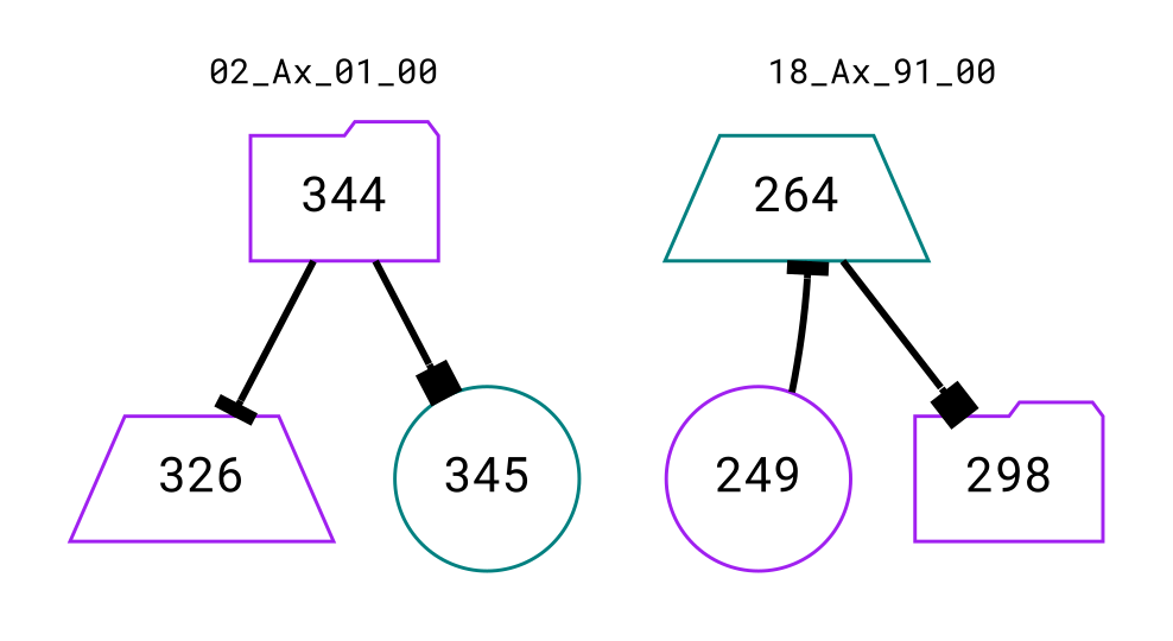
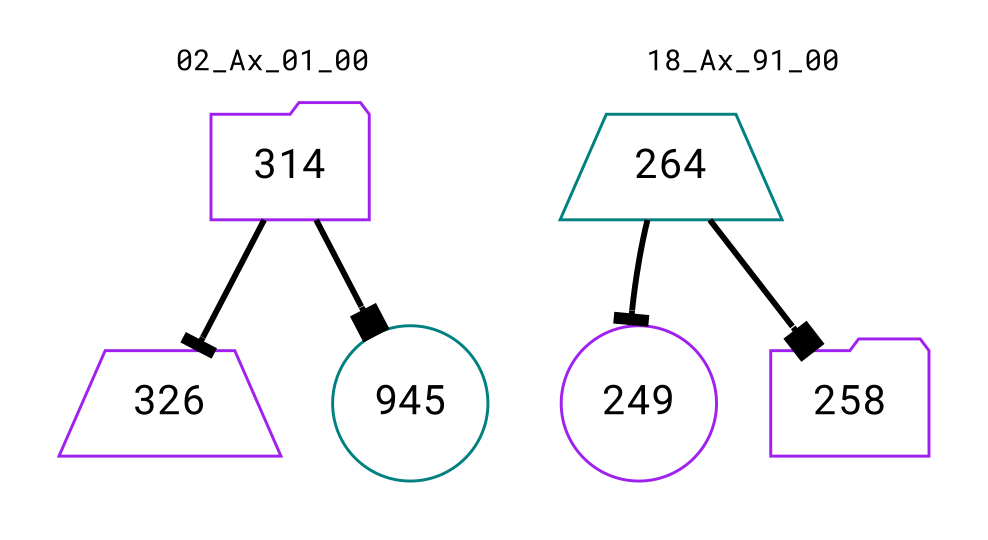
  digraph {
    fontname="Roboto Mono"
    node [color=purple fontname="Roboto Mono" shape=folder]
    edge [arrowhead=tee color=black fontname="Roboto Mono" style=bold]
-   n1 [label=344]
+   n1 [label=314]
    n2 [label=326 shape=trapezium]
-   n3 [color=teal label=345 shape=circle]
+   n3 [color=teal label=945 shape=circle]
    n4 [color=teal label=264 shape=trapezium]
    n5 [label=249 shape=circle]
-   n6 [label=298]
+   n6 [label=258]
    subgraph cluster_1 {
      color=white
      fontsize=10
      label="02_Ax_01_00"
      n1
      n2
      n3
    }
    subgraph cluster_2 {
      color=white
      fontsize=10
      label="18_Ax_91_00"
      n4
      n5
      n6
    }
    n1 -> n2
    n1 -> n3 [arrowhead=box]
-   n5 -> n4
+   n4 -> n5
    n4 -> n6 [arrowhead=box]
  }
